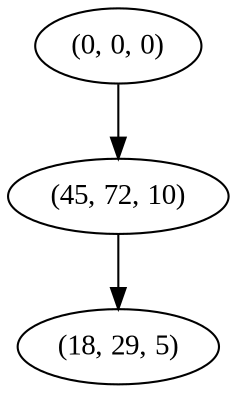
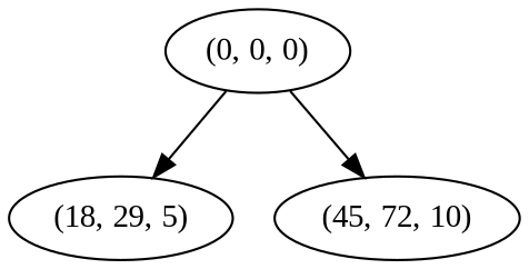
  digraph {
    fontname="Liberation Serif"
    node [fontname="Liberation Serif"]
    edge [fontname="Liberation Serif"]
    "(0, 0, 0)"
    "(18, 29, 5)"
    n3 [label="(45, 72, 10)"]
-   n3 -> "(18, 29, 5)"
+   "(0, 0, 0)" -> "(18, 29, 5)"
    "(0, 0, 0)" -> n3
  }
